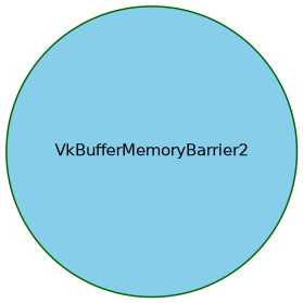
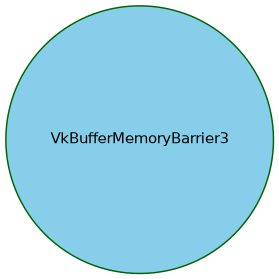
  digraph {
    rankdir=LR
-   n1 [color=darkgreen fillcolor=skyblue fontname=Helvetica fontsize=10 height=0.2 label=VkBufferMemoryBarrier2 shape=circle style=filled width=0.4]
+   n1 [color=darkgreen fillcolor=skyblue fontname=Helvetica fontsize=10 height=0.2 label=VkBufferMemoryBarrier3 shape=circle style=filled width=0.4]
  }
